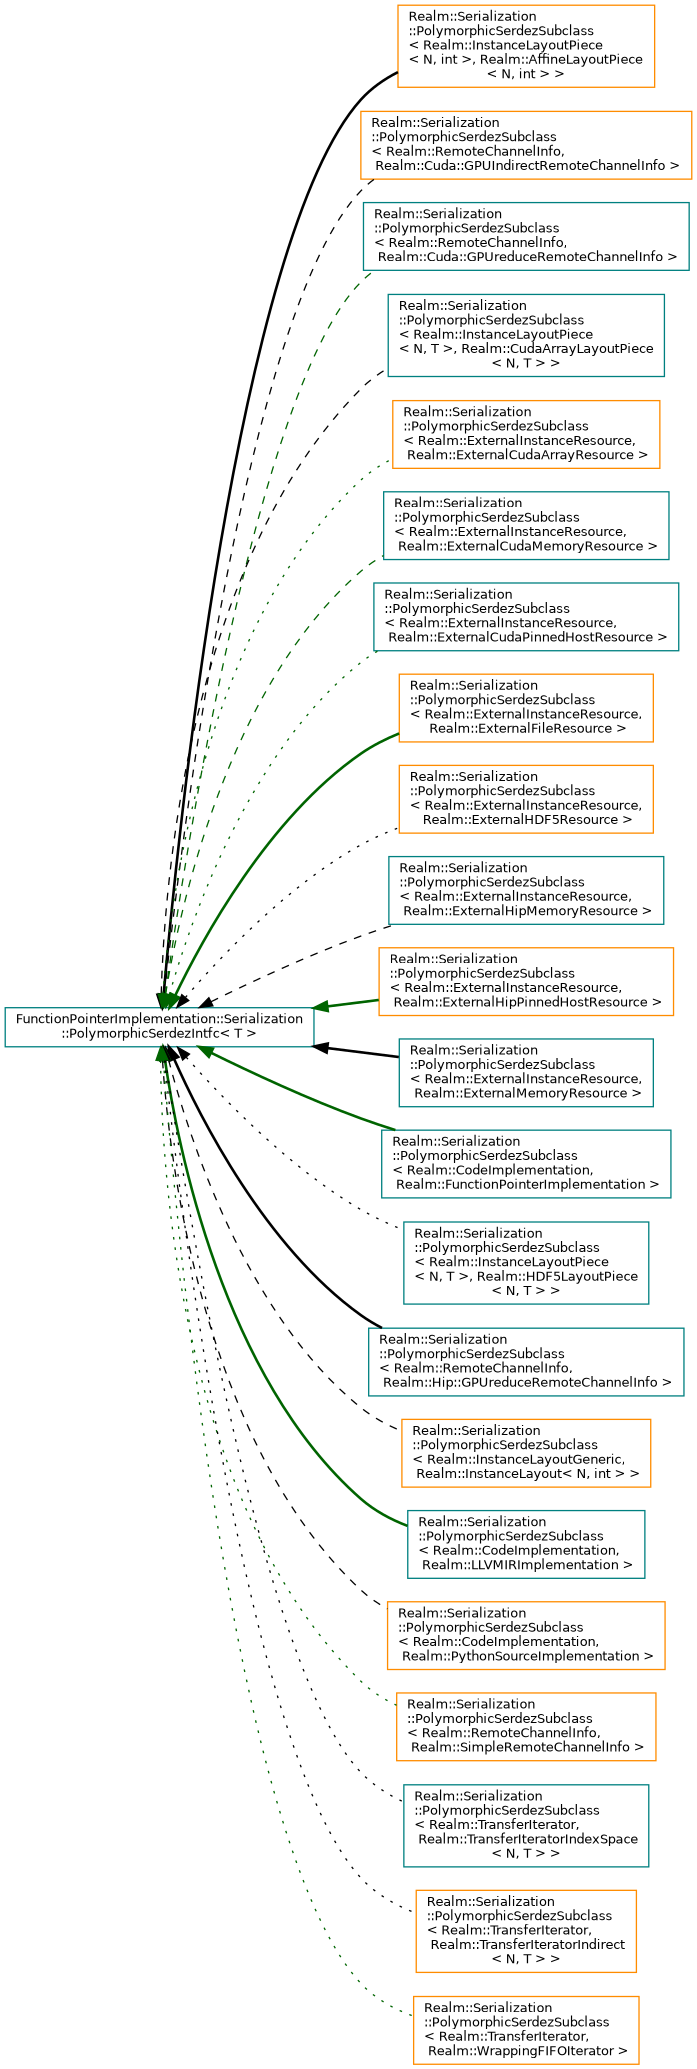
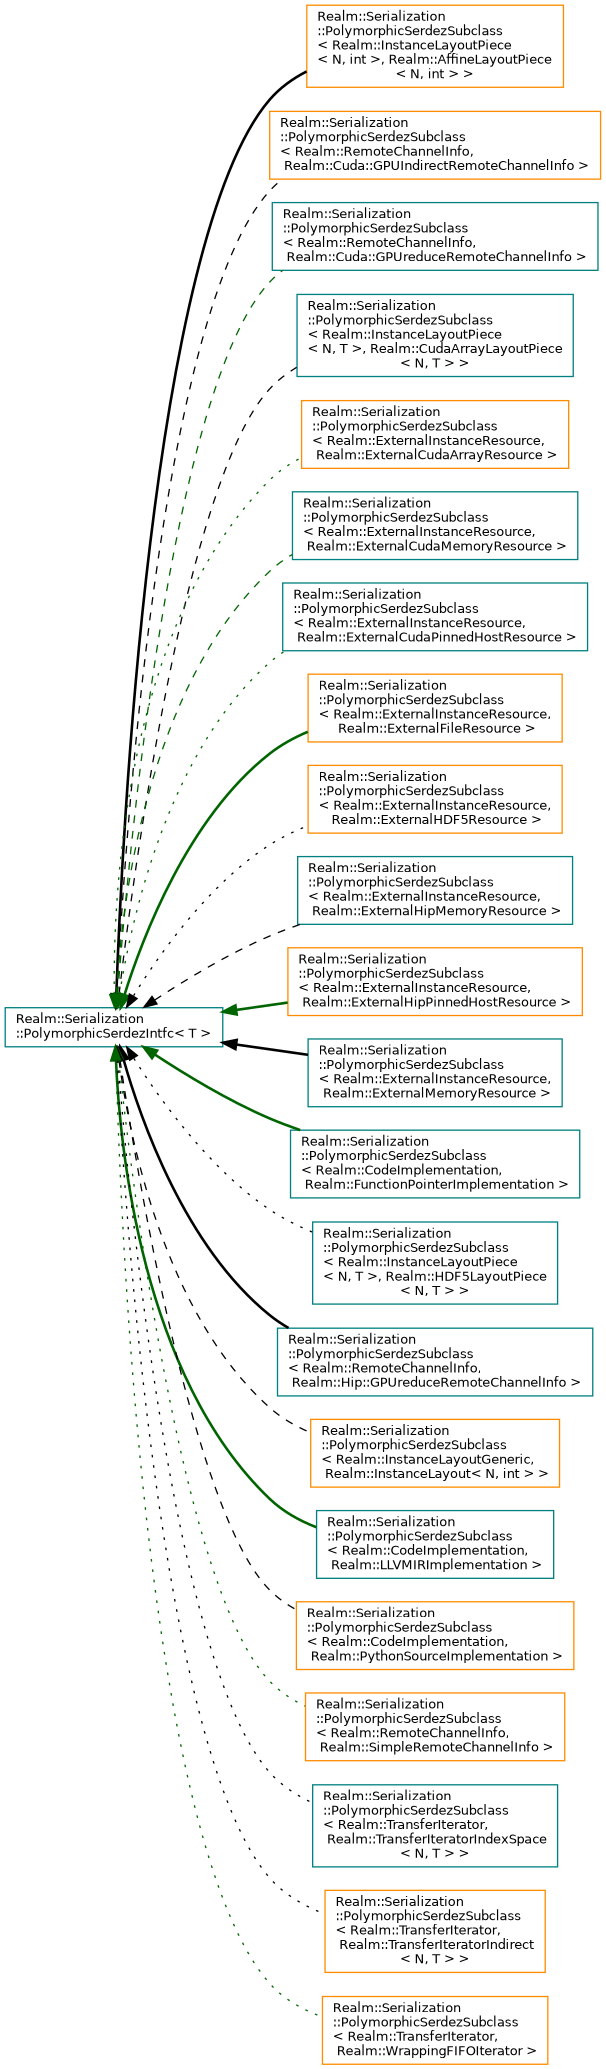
  digraph {
    rankdir=LR
    node [color=teal fillcolor=white fontname=Helvetica fontsize=10 shape=box style=filled]
    edge [color=black dir=back fontname=Helvetica fontsize=10 labelfontname=Helvetica labelfontsize=10 style=dotted]
-   n1 [height=0.2 label="FunctionPointerImplementation::Serialization\l::PolymorphicSerdezIntfc\< T \>" width=0.4]
+   n1 [height=0.2 label="Realm::Serialization\l::PolymorphicSerdezIntfc\< T \>" width=0.4]
    n2 [color=darkorange height=0.2 label="Realm::Serialization\l::PolymorphicSerdezSubclass\l\< Realm::InstanceLayoutPiece\l\< N, int \>, Realm::AffineLayoutPiece\l\< N, int \> \>" width=0.4]
    n3 [color=darkorange height=0.2 label="Realm::Serialization\l::PolymorphicSerdezSubclass\l\< Realm::RemoteChannelInfo,\l Realm::Cuda::GPUIndirectRemoteChannelInfo \>" width=0.4]
    n4 [height=0.2 label="Realm::Serialization\l::PolymorphicSerdezSubclass\l\< Realm::RemoteChannelInfo,\l Realm::Cuda::GPUreduceRemoteChannelInfo \>" width=0.4]
    n5 [height=0.2 label="Realm::Serialization\l::PolymorphicSerdezSubclass\l\< Realm::InstanceLayoutPiece\l\< N, T \>, Realm::CudaArrayLayoutPiece\l\< N, T \> \>" width=0.4]
    n6 [color=darkorange height=0.2 label="Realm::Serialization\l::PolymorphicSerdezSubclass\l\< Realm::ExternalInstanceResource,\l Realm::ExternalCudaArrayResource \>" width=0.4]
    n7 [height=0.2 label="Realm::Serialization\l::PolymorphicSerdezSubclass\l\< Realm::ExternalInstanceResource,\l Realm::ExternalCudaMemoryResource \>" width=0.4]
    n8 [height=0.2 label="Realm::Serialization\l::PolymorphicSerdezSubclass\l\< Realm::ExternalInstanceResource,\l Realm::ExternalCudaPinnedHostResource \>" width=0.4]
    n9 [color=darkorange height=0.2 label="Realm::Serialization\l::PolymorphicSerdezSubclass\l\< Realm::ExternalInstanceResource,\l Realm::ExternalFileResource \>" width=0.4]
    n10 [color=darkorange height=0.2 label="Realm::Serialization\l::PolymorphicSerdezSubclass\l\< Realm::ExternalInstanceResource,\l Realm::ExternalHDF5Resource \>" width=0.4]
    n11 [height=0.2 label="Realm::Serialization\l::PolymorphicSerdezSubclass\l\< Realm::ExternalInstanceResource,\l Realm::ExternalHipMemoryResource \>" width=0.4]
    n12 [color=darkorange height=0.2 label="Realm::Serialization\l::PolymorphicSerdezSubclass\l\< Realm::ExternalInstanceResource,\l Realm::ExternalHipPinnedHostResource \>" width=0.4]
    n13 [height=0.2 label="Realm::Serialization\l::PolymorphicSerdezSubclass\l\< Realm::ExternalInstanceResource,\l Realm::ExternalMemoryResource \>" width=0.4]
    n14 [height=0.2 label="Realm::Serialization\l::PolymorphicSerdezSubclass\l\< Realm::CodeImplementation,\l Realm::FunctionPointerImplementation \>" width=0.4]
    n15 [height=0.2 label="Realm::Serialization\l::PolymorphicSerdezSubclass\l\< Realm::InstanceLayoutPiece\l\< N, T \>, Realm::HDF5LayoutPiece\l\< N, T \> \>" width=0.4]
    n16 [height=0.2 label="Realm::Serialization\l::PolymorphicSerdezSubclass\l\< Realm::RemoteChannelInfo,\l Realm::Hip::GPUreduceRemoteChannelInfo \>" width=0.4]
    n17 [color=darkorange height=0.2 label="Realm::Serialization\l::PolymorphicSerdezSubclass\l\< Realm::InstanceLayoutGeneric,\l Realm::InstanceLayout\< N, int \> \>" width=0.4]
    n18 [height=0.2 label="Realm::Serialization\l::PolymorphicSerdezSubclass\l\< Realm::CodeImplementation,\l Realm::LLVMIRImplementation \>" width=0.4]
    n19 [color=darkorange height=0.2 label="Realm::Serialization\l::PolymorphicSerdezSubclass\l\< Realm::CodeImplementation,\l Realm::PythonSourceImplementation \>" width=0.4]
    n20 [color=darkorange height=0.2 label="Realm::Serialization\l::PolymorphicSerdezSubclass\l\< Realm::RemoteChannelInfo,\l Realm::SimpleRemoteChannelInfo \>" width=0.4]
    n21 [height=0.2 label="Realm::Serialization\l::PolymorphicSerdezSubclass\l\< Realm::TransferIterator,\l Realm::TransferIteratorIndexSpace\l\< N, T \> \>" width=0.4]
    n22 [color=darkorange height=0.2 label="Realm::Serialization\l::PolymorphicSerdezSubclass\l\< Realm::TransferIterator,\l Realm::TransferIteratorIndirect\l\< N, T \> \>" width=0.4]
    n23 [color=darkorange height=0.2 label="Realm::Serialization\l::PolymorphicSerdezSubclass\l\< Realm::TransferIterator,\l Realm::WrappingFIFOIterator \>" width=0.4]
    n1 -> n2 [style=bold]
    n1 -> n3 [style=dashed]
    n1 -> n4 [color=darkgreen style=dashed]
    n1 -> n5 [style=dashed]
    n1 -> n6 [color=darkgreen]
    n1 -> n7 [color=darkgreen style=dashed]
    n1 -> n8 [color=darkgreen]
    n1 -> n9 [color=darkgreen style=bold]
    n1 -> n10
    n1 -> n11 [style=dashed]
    n1 -> n12 [color=darkgreen style=bold]
    n1 -> n13 [style=bold]
    n1 -> n14 [color=darkgreen style=bold]
    n1 -> n15
    n1 -> n16 [style=bold]
    n1 -> n17 [style=dashed]
    n1 -> n18 [color=darkgreen style=bold]
    n1 -> n19 [style=dashed]
    n1 -> n20 [color=darkgreen]
    n1 -> n21
    n1 -> n22
    n1 -> n23 [color=darkgreen]
  }
